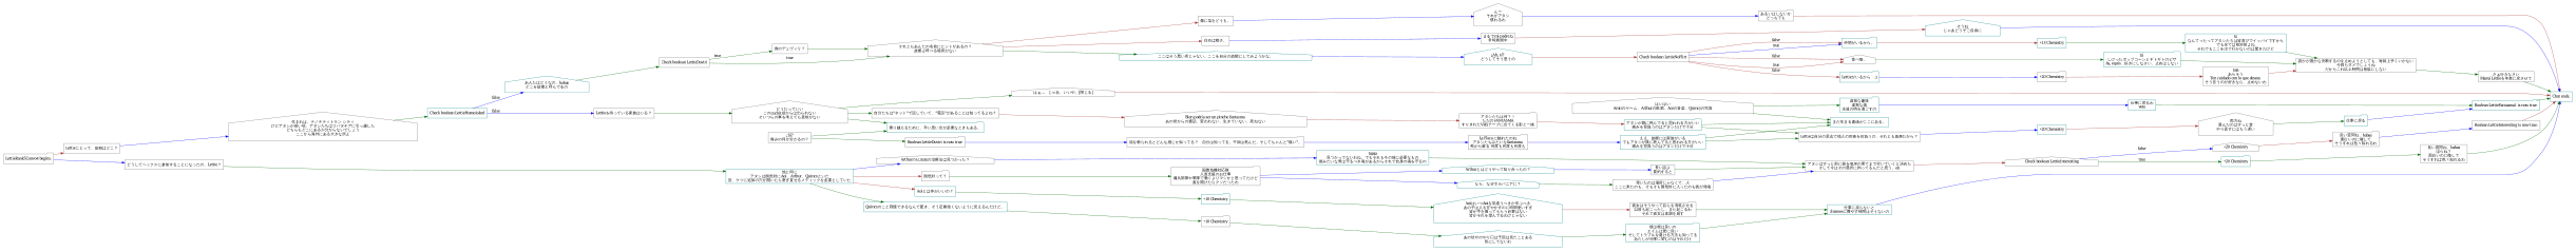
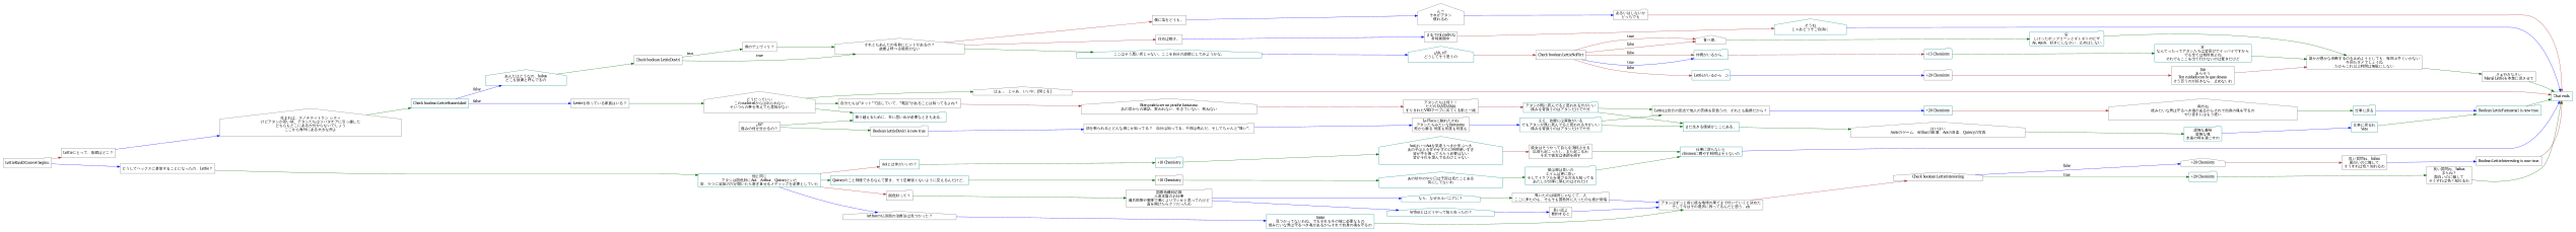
  digraph {
    fontname="PT Serif"
    rankdir=LR
    node [color=gray40 fontname="PT Serif" shape=box]
    edge [color=darkgreen fontname="PT Serif"]
    "LettieRank3Convo4 begins." [shape=folder]
    n2 [label="Lettieにとって、故郷はどこ？"]
    n3 [label="どうしてヘックスに参加することになったの、Lettie？"]
    n4 [label="生まれは、テノチティトラン シティ\nけどアタシが若い頃、アタシたちはリバタチアに引っ越した\nどちらもどこにあるか分からないでしょう\nここから海外にある大きな所よ" shape=house]
    n5 [color=teal label="他と同じ\nアタシは国危対にAoi、Arthur、Quincyといた\n皆、ケツに追加の穴が開いたら塞ぎ直せるメディックを必要としていた"]
    n6 [color=teal label="Check boolean LettieHomeAsked"]
    n7 [color=teal label="Aoiとは仲がいいの？"]
    n8 [color=teal label="Quincyのこと我慢できるなんて驚き。そう忍耐強くないように見えるんだけど。"]
    n9 [label="Arthurの仏頂面の治療法は見つかった？" shape=house]
    n10 [label="国危対って？" shape=folder]
    n11 [color=teal label="あんたはどうなの、babas\nどこを故郷と呼んでるの" shape=house]
    n12 [label="Lettieを待っている家族はいる？"]
    n13 [color=teal label="+10 Chemistry" shape=folder]
    n14 [label="+10 Chemistry" shape=folder]
    n15 [color=teal label="Jajaja\n見つかってないわね、でもそれも今の彼に必要なもの\n彼みたいな男は守るべき魂があるからそれで自身の魂を守るの"]
    n16 [label="国際危機対応隊\n人道支援のお仕事\n傭兵部隊や軍隊で働くよりマシかと思ってたけど\n蓋を開けたらクソだったわ" shape=folder]
    n17 [label="Check boolean LettieDuviri"]
    n18 [label="どうだっていい\nこのcuchitrilからは出られない\nそいつらの事を考えても意味がない" shape=house]
    n19 [color=teal label="AoiはいつAoiを気遣うべきか学ぶべき\nあの子は人を甘やかすのに時間使いすぎ\n皆が手を握ってもらう必要はない\n皆がそれを望んでるわけじゃない" shape=house]
    n20 [color=teal label="あの坊やのやり口は千回は見たことある\n気にしてないわ" shape=house]
    n21 [label="アタシはずっと前に彼を地球の果てまで付いていくと決めた\nそして今はその選択に拘ってるんだと思う、eh"]
    n22 [color=teal label="Arthurとはどうやって知り合ったの？" shape=house]
    n23 [color=teal label="なら、なぜホルバニアに？" shape=house]
    n24 [label="例のデュヴィリ？"]
    n25 [label="それともあんたの名前にヒントがあるの？\n故郷よ呼べる場所がない" shape=house]
    n26 [color=teal label="乗り越えるために、辛い思い出が必要なときもある。" shape=folder]
    n27 [label="自分たちは*ネット*で話していて、*電話*があることは知ってるよね？"]
    n28 [label="はぁ…　じゃあ、いいや。[閉じる]" shape=house]
    n29 [label="彼女はそうやって自らを消耗させる\n以前も起こったし、また起こるわ\nそれで彼女は体調を崩す" shape=folder]
    n30 [color=teal label="彼は根は良いの\nエイムは更に良い\nそしてトラブルを避ける方法も知ってる\nあたしが分隊に望むのはそれだけ" shape=folder]
    n31 [label="Check boolean LettieInteresting" shape=house]
    n32 [label="長い話よ\n要約すると"]
    n33 [label="導いたのは場所じゃなくて、人\nここに来たのも、そもそも国危対に入ったのも彼が発端" shape=folder]
    n34 [color=teal label="ここはそう悪い所じゃない。ここを自分の故郷にしてみようかな。" shape=house]
    n35 [label="傷に塩をどうも。"]
    n36 [label="住めば都さ。"]
    n37 [label="Bien podría ser un pinche fantasma \nあの世からの通話、変われない、生きていない、死ねない" shape=house]
    "Chat ends." [color=teal]
    n39 [color=teal label="仕事に戻らないと\nchismesに費やす時間はそうないの"]
    n40 [color=teal label="+20 Chemistry" shape=folder]
    n41 [label="+20 Chemistry" shape=house]
    n42 [color=teal label="¿Ah, sí? \nどうしてそう思うの" shape=house]
    n43 [label="んー\nそれがアタシ\n慣れるわ" shape=house]
    n44 [label="まるでmi padreね\n常時展開中"]
    n45 [label="¿Sí?\n痛みの何が分かるの？"]
    n46 [label="Boolean LettieDuviri is now true." shape=folder]
    n47 [label="アタシたちは何？！\nただのFANTASMA\nすりきれたVHSテープに出てくる影と一緒" shape=folder]
    n48 [label="良い質問ね、babas\nほらね？\n面白いのに徹して\nそうすれば色々知れるわ"]
    n49 [label="良い質問ね、babas\n面白いのに徹して\nそうすれば色々知れるわ" shape=folder]
    n50 [label="Check boolean LettieNoFlirt"]
    n51 [label="あるいはしないか\nどっちでも" shape=folder]
    n52 [color=teal label="そうね\nじゃあどうぞご自由に" shape=house]
    n53 [label="頭を斬られるとどんな感じか知ってる？　自分は知ってる。千回は死んだ。そしてちゃんと*痛い*。" shape=folder]
    n54 [color=teal label="アタシが既に死んでると思われる方がいい\n痛みを背負うのはアタシだけで十分" shape=folder]
    n55 [label="Boolean LettieInteresting is now true."]
    n56 [color=teal label="仲間がいるから。" shape=folder]
    n57 [label="食べ物。" shape=house]
    n58 [color=teal label="Lettieがいるから　;)" shape=folder]
    n59 [label="La Flaca に触れたのね\nアタシたちみたいなfantasma \n死から蘇る 何度も何度も何度も" shape=folder]
    n60 [label="Lettieは自分の意志で他人の苦痛を背負うの、それとも義務だから？"]
    n61 [color=teal label="まだ生きる価値がここにある。"]
    n62 [color=teal label="+15 Chemistry" shape=folder]
    n63 [color=teal label="Sí \nしけったポップコーンとギトギトのピザ\nAy, equis、好きにしなさい、止めはしない" shape=folder]
    n64 [label="+20 Chemistry" shape=folder]
    n65 [color=teal label="ええ、故郷には家族がいる\nでもアタシが既に死んでると思われる方がいい\n痛みを背負うのはアタシだけで十分" shape=folder]
    n66 [color=teal label="+20 Chemistry"]
    n67 [label="はいはい\nAmirのゲーム、Arthurの飲酒、Aoiの音楽、Quincyの写真" shape=house]
    n68 [color=teal label="Sí \nなんてったってアタシたちは皆喜びでイッパイですから\nでも全ては相対的よね\nそれでもここを出て行かないのは驚きだけど"]
    n69 [label="誰かが愚かな決断するのを止めようとしても、毎回上手くいかない\n今回もダメでしょうね\nだからこれ以上時間は無駄にしない"]
    n70 [label="Jaja\nあらそう\nTen cuidado con lo que deseas \nそう言うのが好きなら、止めないわ"]
-   n71 [label="両方ね\n選んだのはずっと昔\nやり直すにはもう遅い" shape=house]
+   n71 [label="両方ね\n彼みたいな男は守るべき魂があるからそれで自身の魂を守るの\nやり直すにはもう遅い" shape=house]
    n72 [color=teal label="虚無な趣味\n虚無な魂\n永遠の時を過ごすの" shape=folder]
    n73 [label="さぁ行きなさい\nMamá Lettieを本業に戻させて"]
    n74 [color=teal label="仕事に戻る" shape=folder]
    n75 [color=teal label="仕事に戻るわ\nVete"]
    n76 [color=teal label="Boolean LettieFantasma1 is now true." shape=folder]
    "LettieRank3Convo4 begins." -> n2 [color=brown]
    "LettieRank3Convo4 begins." -> n3 [color=blue]
    n2 -> n4 [color=blue]
    n3 -> n5
    n4 -> n6
    n5 -> n7 [color=brown]
    n5 -> n8
    n5 -> n9 [color=blue]
    n5 -> n10 [color=brown]
    n6 -> n11 [color=blue label=false]
    n6 -> n12 [color=blue label=false]
    n7 -> n13
    n8 -> n14
    n9 -> n15 [color=blue]
    n10 -> n16
    n11 -> n17
    n12 -> n18
    n13 -> n19
    n14 -> n20
    n15 -> n21
    n16 -> n22 [color=blue]
    n16 -> n23 [color=blue]
    n17 -> n24 [label=true]
    n17 -> n25 [label=true]
    n18 -> n26
    n18 -> n27
    n18 -> n28
    n19 -> n29 [color=brown]
    n20 -> n30
    n21 -> n31 [color=brown]
    n22 -> n32 [color=blue]
    n23 -> n33
    n24 -> n25
    n25 -> n34
    n25 -> n35 [color=brown]
    n25 -> n36 [color=brown]
    n27 -> n37 [color=brown]
    n28 -> "Chat ends." [color=brown]
    n29 -> n39
    n30 -> n39
    n31 -> n40 [label=true]
    n31 -> n41 [color=blue label=false]
-   n32 -> n21
+   n32 -> n21 [color=blue]
    n33 -> n21 [color=blue]
    n34 -> n42 [color=blue]
    n35 -> n43 [color=blue]
    n36 -> n44 [color=blue]
    n37 -> n47 [color=brown]
    n39 -> "Chat ends." [color=blue]
    n40 -> n48
    n41 -> n49 [color=brown]
    n42 -> n50 [color=brown]
    n43 -> n51 [color=blue]
    n44 -> n52 [color=brown]
    n45 -> n26
    n45 -> n46
    n46 -> n53 [color=blue]
    n47 -> n54 [color=brown]
    n48 -> "Chat ends."
    n49 -> n55 [color=blue]
    n50 -> n56 [color=blue label=true]
    n50 -> n56 [color=brown label=false]
    n50 -> n57 [color=brown label=true]
    n50 -> n57 [color=brown label=false]
    n50 -> n58 [color=brown label=false]
    n51 -> "Chat ends." [color=brown]
    n52 -> "Chat ends." [color=blue]
    n53 -> n59 [color=blue]
    n54 -> n60
    n54 -> n61
    n55 -> "Chat ends." [color=brown]
    n56 -> n62 [color=brown]
    n57 -> n63
    n58 -> n64 [color=blue]
    n59 -> n65 [color=blue]
    n60 -> n66 [color=blue]
-   n67 -> n61
+   n61 -> n67
    n62 -> n68
    n63 -> n69
    n64 -> n70 [color=brown]
    n65 -> n60
    n65 -> n61
    n66 -> n71 [color=brown]
    n67 -> n72
    n68 -> n69
    n69 -> n73
    n70 -> n69 [color=brown]
    n71 -> n74
    n72 -> n75 [color=blue]
    n73 -> "Chat ends."
    n74 -> n76 [color=blue]
    n75 -> n76
    n76 -> "Chat ends."
  }
